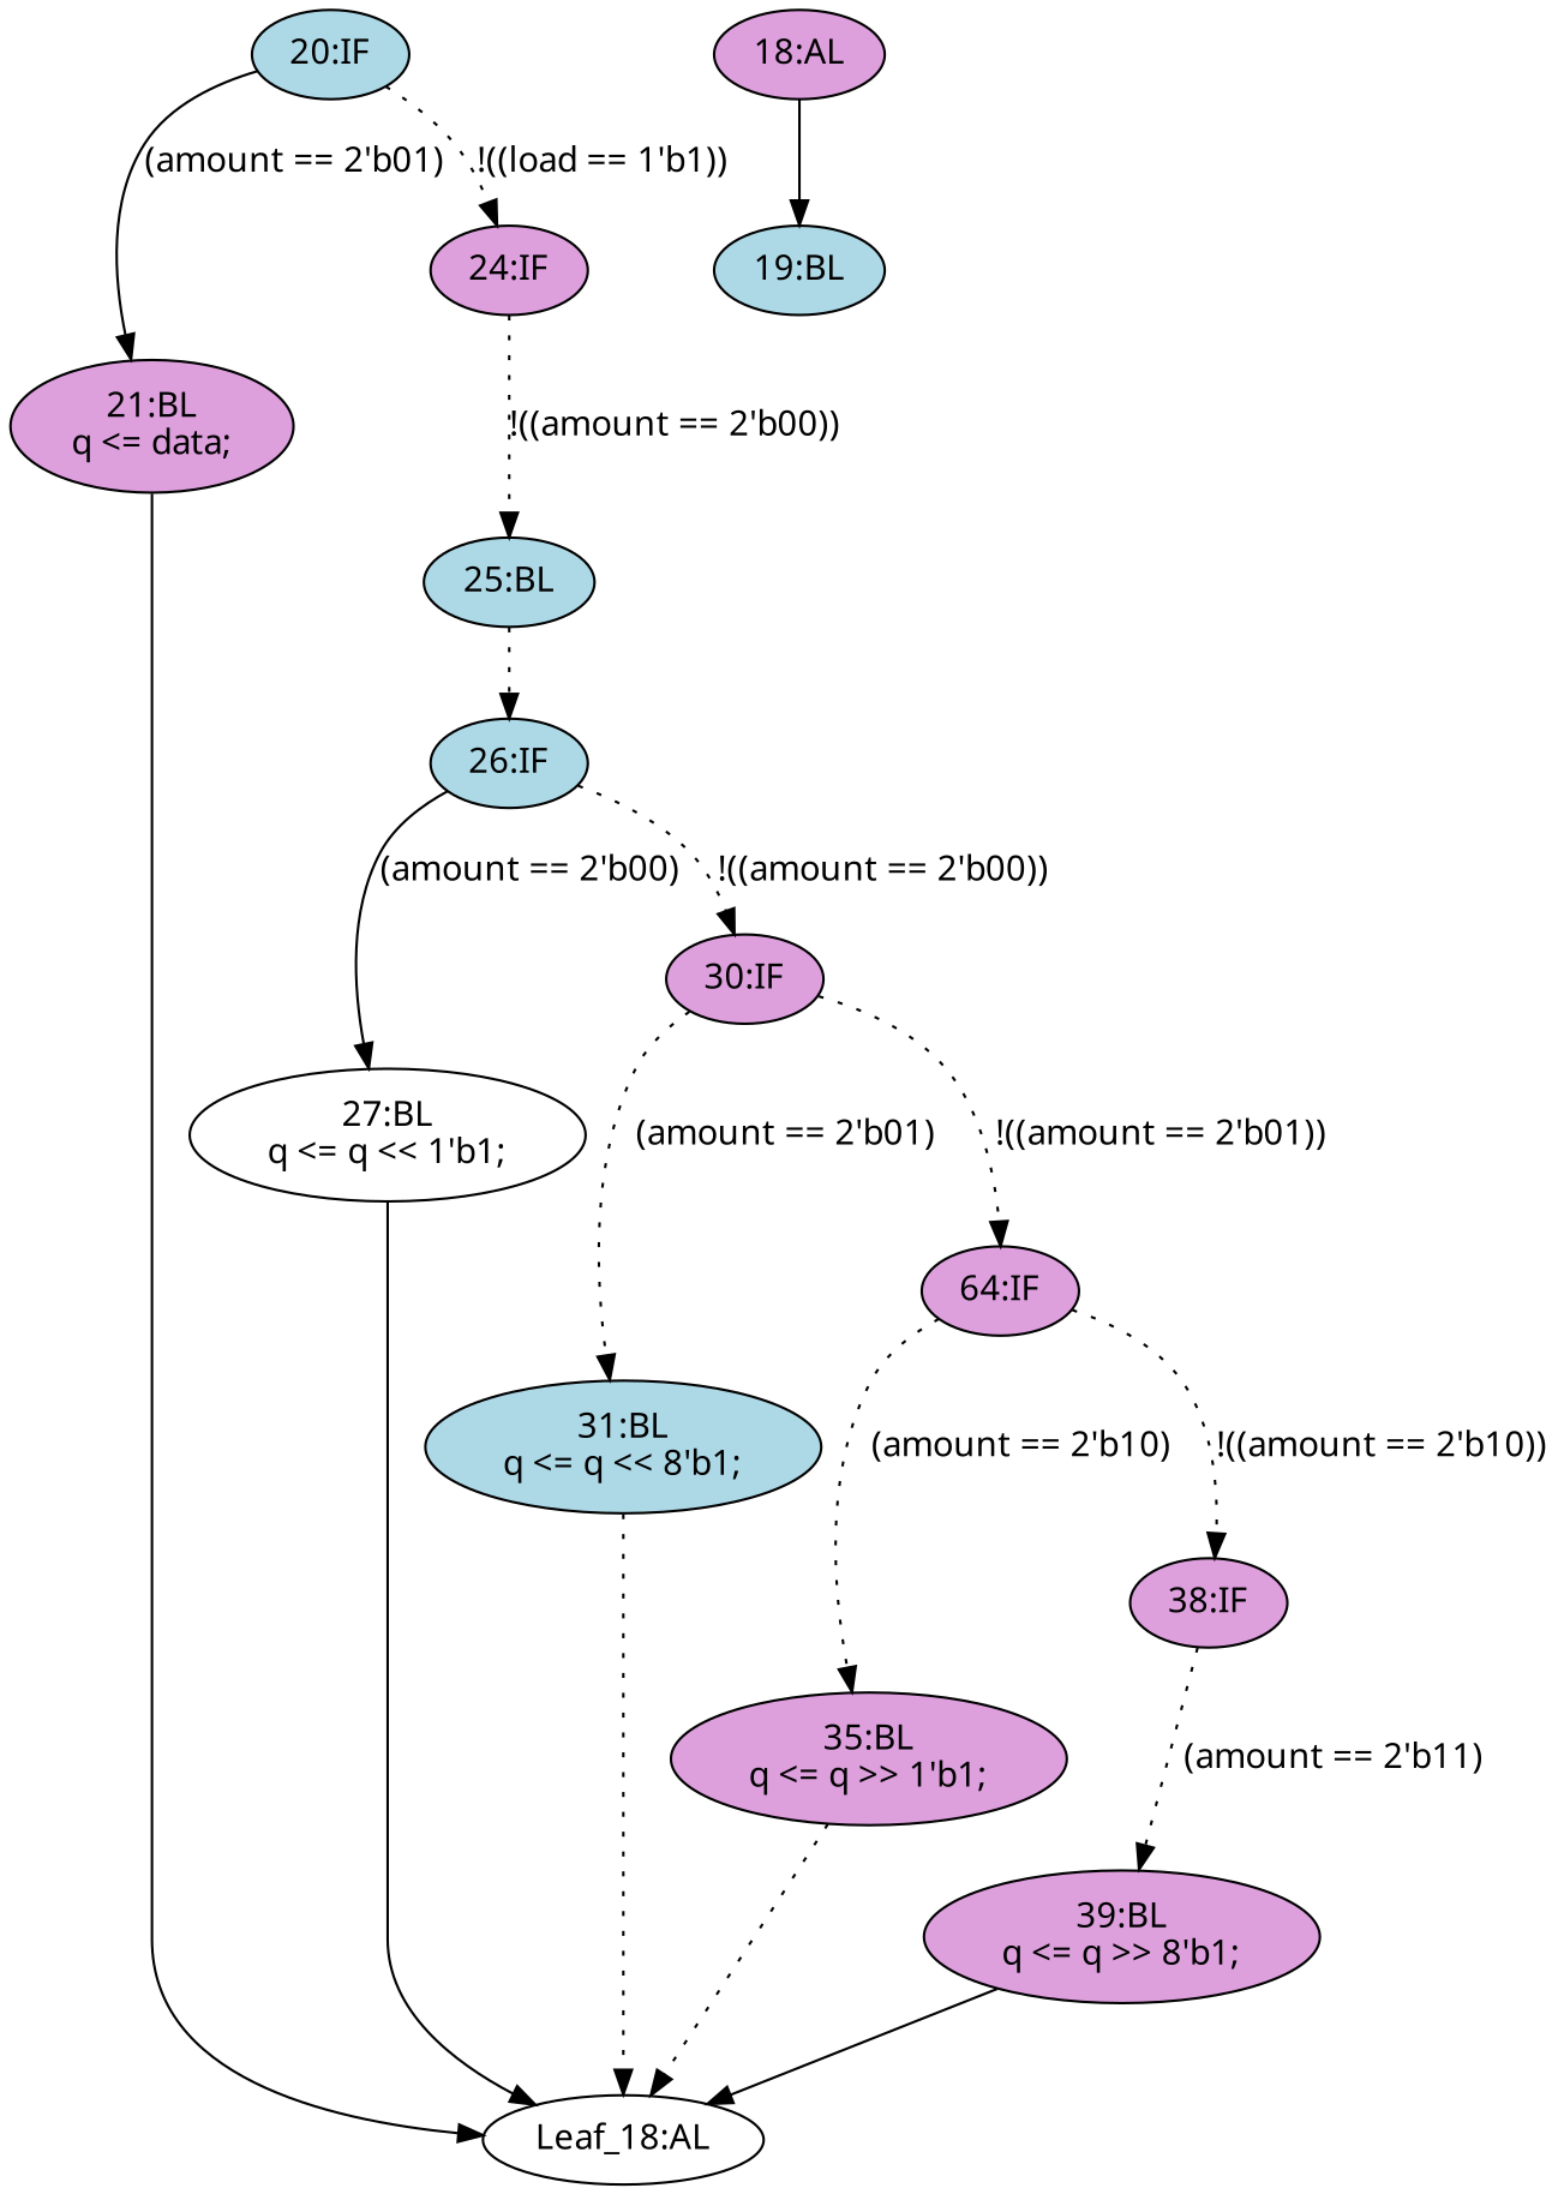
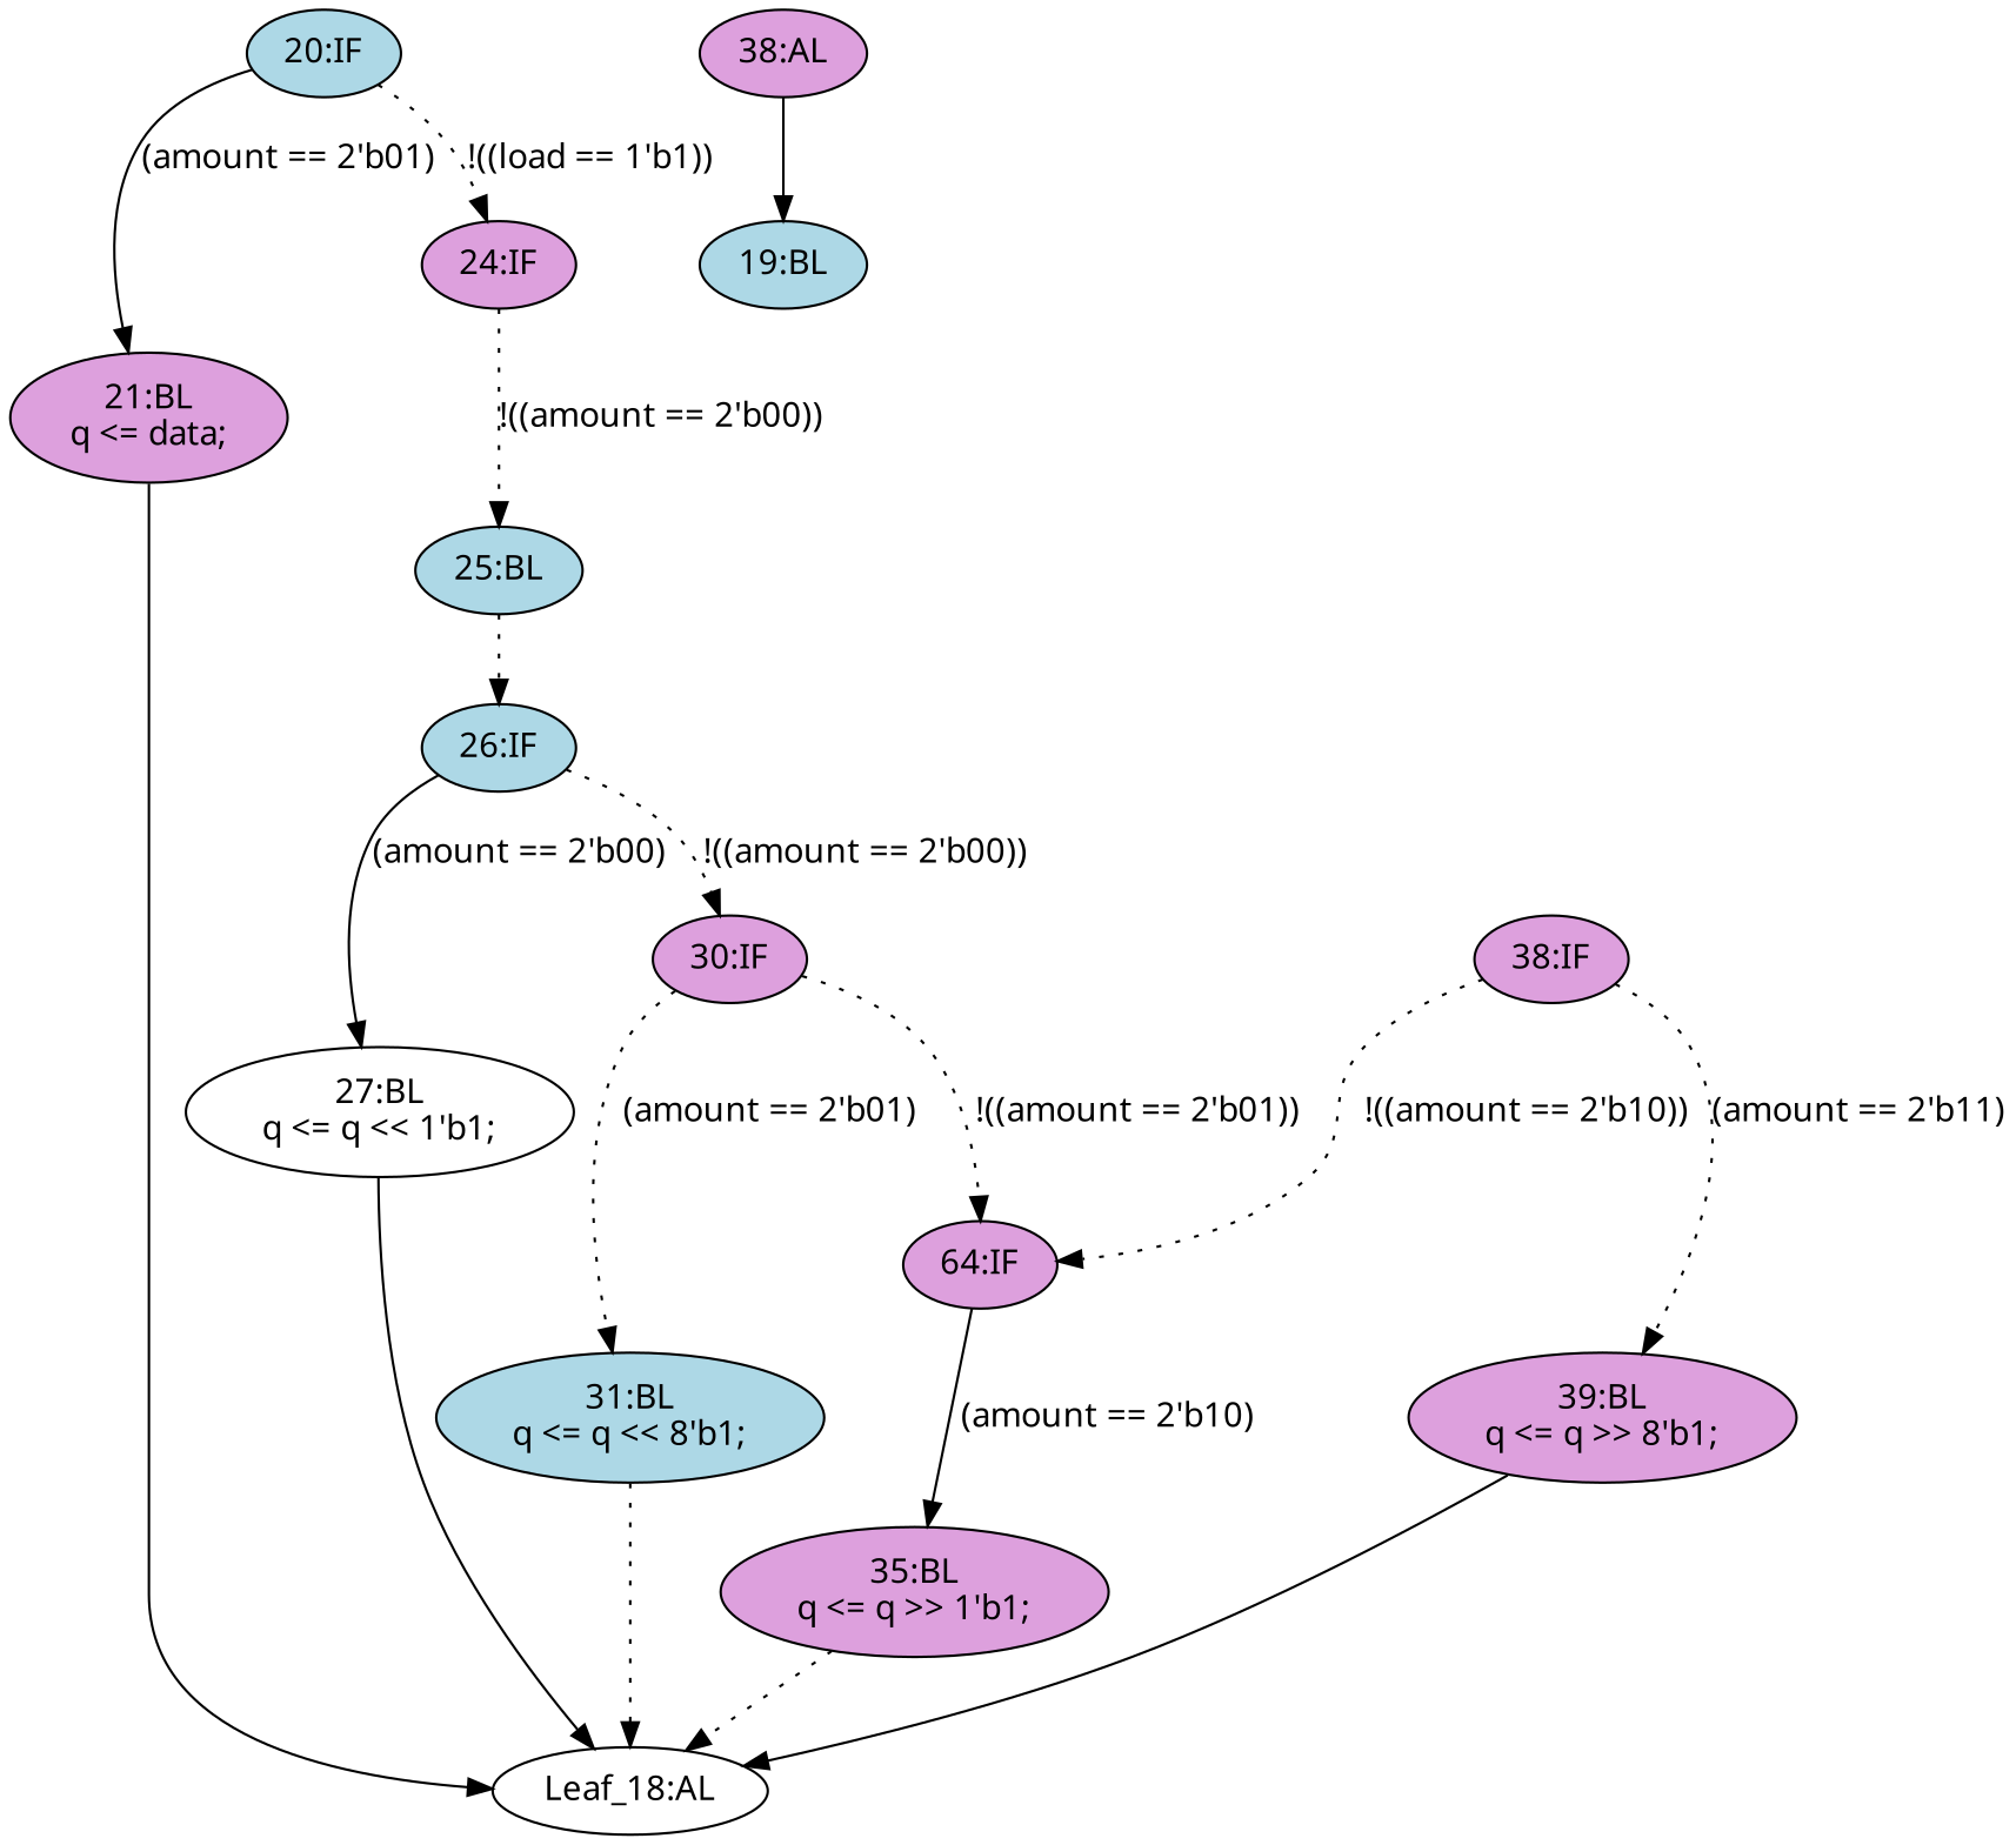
  strict digraph {
    fontname="Noto Sans"
    node [fillcolor=plum fontname="Noto Sans" statements="[]" style=filled typ=Block]
    edge [cond="[]" fontname="Noto Sans" lineno=None style=dotted]
    n1 [ast="<pyverilog.vparser.ast.Block object at 0x7f0ff52a1f10>" label="35:BL\nq <= q >> 1'b1;" statements="[<pyverilog.vparser.ast.NonblockingSubstitution object at 0x7f0ff52a1c50>]"]
    n2 [def_var="['q']" fillcolor=white label="Leaf_18:AL" statements="" typ=""]
    n3 [ast="<pyverilog.vparser.ast.Block object at 0x7f0ff52a1f50>" fillcolor=lightblue label="19:BL"]
    n4 [ast="<pyverilog.vparser.ast.IfStatement object at 0x7f0ff52a1f90>" fillcolor=lightblue label="20:IF" typ=IfStatement]
    n5 [ast="<pyverilog.vparser.ast.Block object at 0x7f0ff52a8c90>" label="21:BL\nq <= data;" statements="[<pyverilog.vparser.ast.NonblockingSubstitution object at 0x7f0ff52a8cd0>]"]
    n6 [ast="<pyverilog.vparser.ast.IfStatement object at 0x7f0ff52a8050>" label="24:IF" typ=IfStatement]
    n7 [ast="<pyverilog.vparser.ast.Block object at 0x7f0ff52a80d0>" fillcolor=lightblue label="25:BL"]
    n8 [ast="<pyverilog.vparser.ast.Block object at 0x7f0ff52a8590>" fillcolor=lightblue label="31:BL\nq <= q << 8'b1;" statements="[<pyverilog.vparser.ast.NonblockingSubstitution object at 0x7f0ff52a85d0>]"]
    n9 [ast="<pyverilog.vparser.ast.Block object at 0x7f0ff52a8210>" label="39:BL\nq <= q >> 8'b1;" statements="[<pyverilog.vparser.ast.NonblockingSubstitution object at 0x7f0ff52a8250>]"]
    n10 [ast="<pyverilog.vparser.ast.IfStatement object at 0x7f0ff52a8110>" fillcolor=lightblue label="26:IF" typ=IfStatement]
    n11 [ast="<pyverilog.vparser.ast.Block object at 0x7f0ff52a8890>" fillcolor=white label="27:BL\nq <= q << 1'b1;" statements="[<pyverilog.vparser.ast.NonblockingSubstitution object at 0x7f0ff52a88d0>]"]
    n12 [ast="<pyverilog.vparser.ast.IfStatement object at 0x7f0ff52a8150>" label="30:IF" typ=IfStatement]
    n13 [ast="<pyverilog.vparser.ast.IfStatement object at 0x7f0ff52a8190>" label="64:IF" typ=IfStatement]
    n14 [ast="<pyverilog.vparser.ast.IfStatement object at 0x7f0ff52a81d0>" label="38:IF" typ=IfStatement]
-   n15 [ast="<pyverilog.vparser.ast.Always object at 0x7f0ff52a8f50>" clk_sens=True label="18:AL" sens="['clk']" typ=Always use_var="['load', 'ena', 'amount', 'data', 'q']"]
+   n15 [ast="<pyverilog.vparser.ast.Always object at 0x7f0ff52a8f50>" clk_sens=True label="38:AL" sens="['clk']" typ=Always use_var="['load', 'ena', 'amount', 'data', 'q']"]
    n1 -> n2
    n4 -> n5 [cond="['load']" label="(amount == 2'b01)" lineno=20 style=solid]
    n4 -> n6 [cond="['load']" label="!((load == 1'b1))" lineno=20]
    n5 -> n2 [style=solid]
    n6 -> n7 [cond="['ena']" label="!((amount == 2'b00))" lineno=24]
    n7 -> n10
    n8 -> n2
    n9 -> n2 [style=solid]
    n10 -> n11 [cond="['amount']" label="(amount == 2'b00)" lineno=26 style=solid]
    n10 -> n12 [cond="['amount']" label="!((amount == 2'b00))" lineno=26]
    n11 -> n2 [style=solid]
    n12 -> n8 [cond="['amount']" label="(amount == 2'b01)" lineno=30]
    n12 -> n13 [cond="['amount']" label="!((amount == 2'b01))" lineno=30]
-   n13 -> n1 [cond="['amount']" label="(amount == 2'b10)" lineno=34]
-   n13 -> n14 [cond="['amount']" label="!((amount == 2'b10))" lineno=34]
+   n13 -> n1 [cond="['amount']" label="(amount == 2'b10)" lineno=34 style=solid]
+   n14 -> n13 [cond="['amount']" label="!((amount == 2'b10))" lineno=34]
    n14 -> n9 [cond="['amount']" label="(amount == 2'b11)" lineno=38]
    n15 -> n3 [style=solid]
  }
